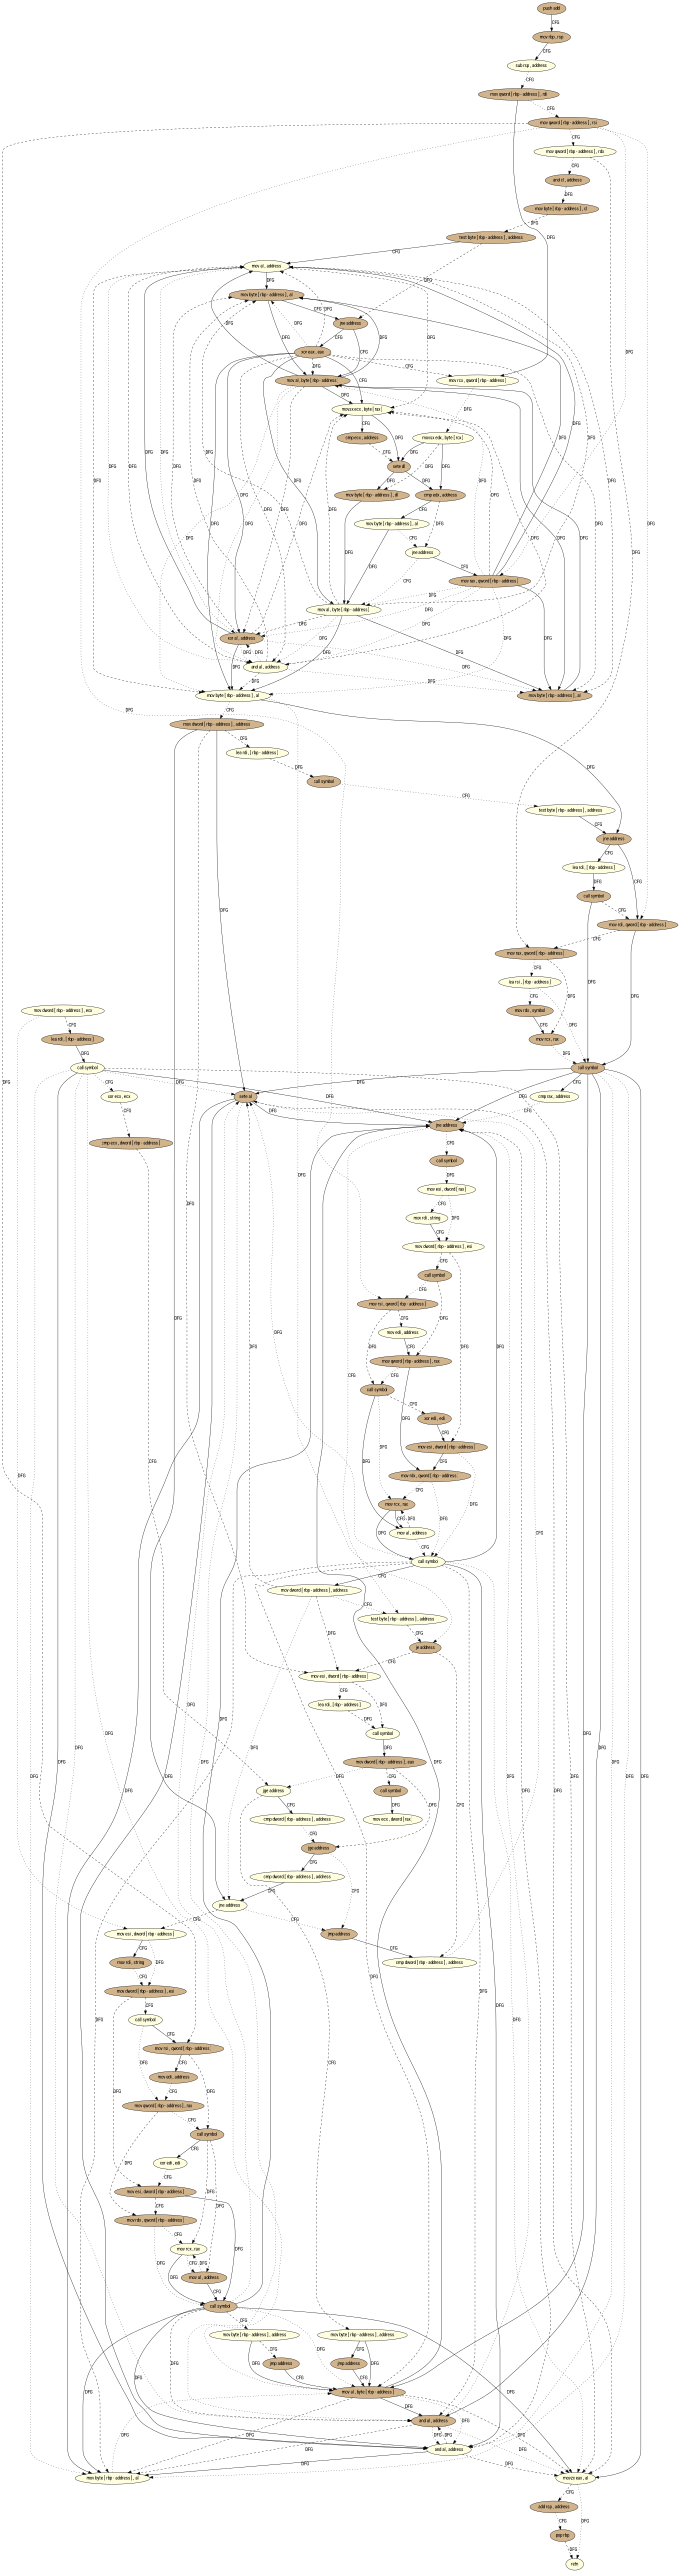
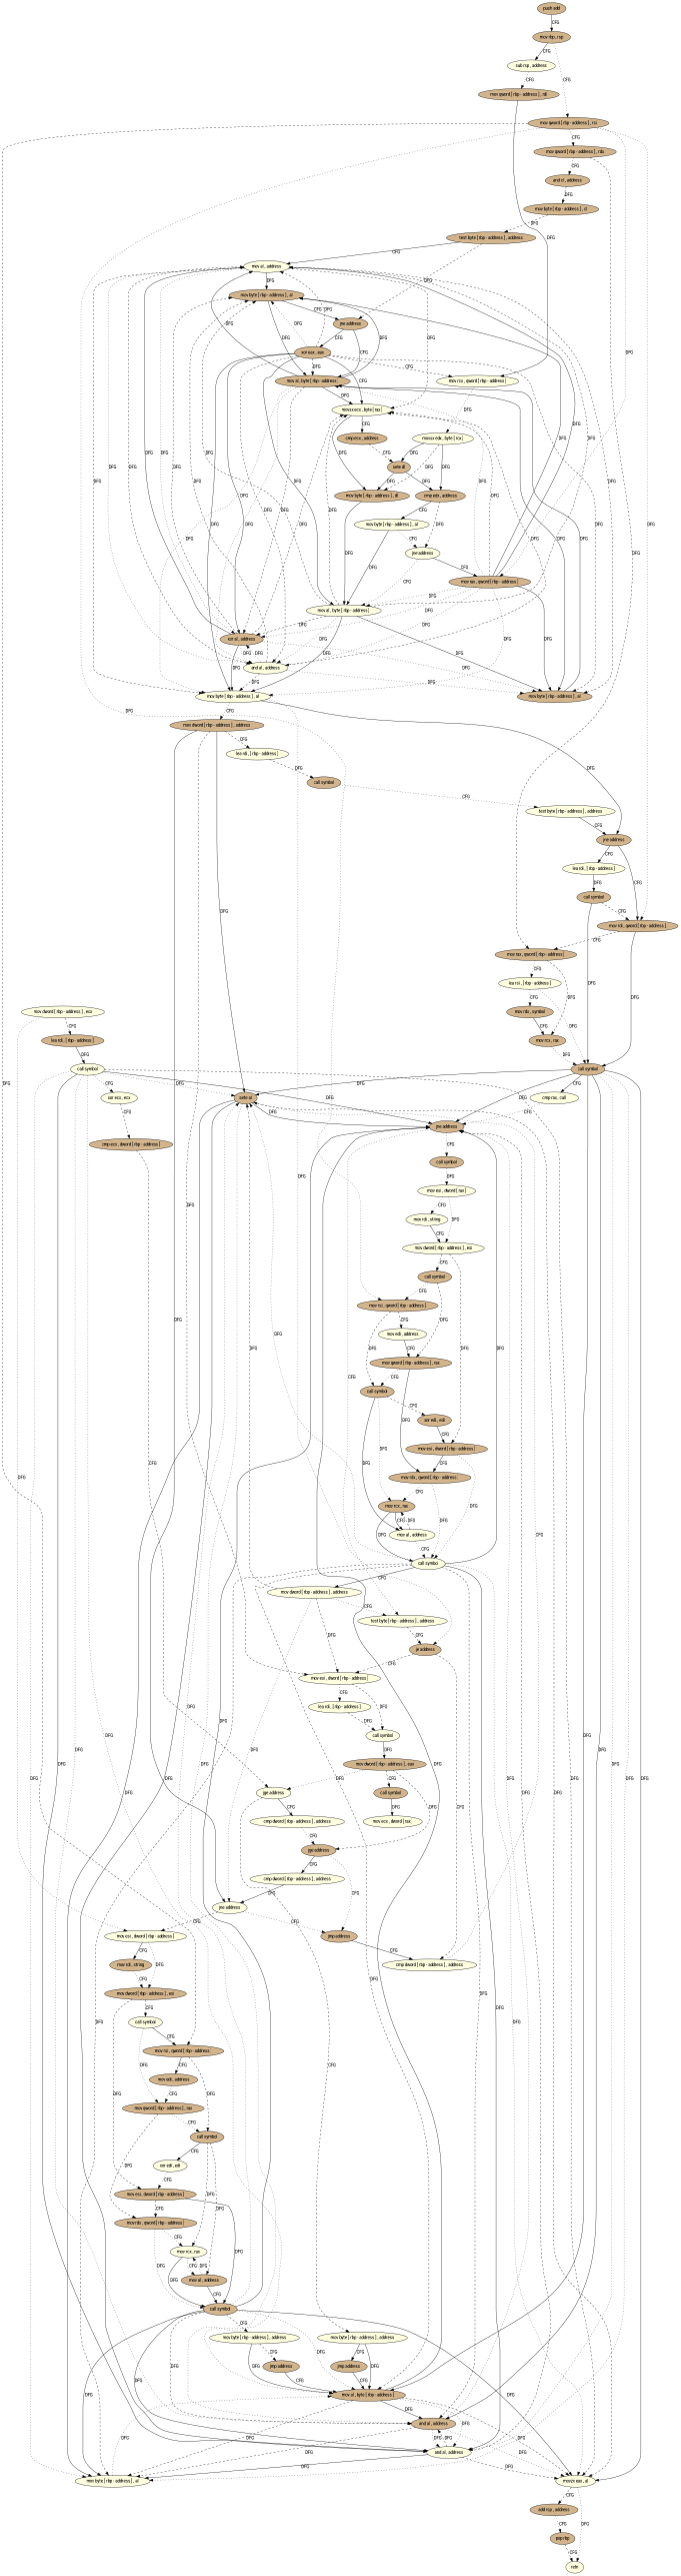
  digraph {
    fontname="Roboto Condensed"
    node [fillcolor=tan fontname="Roboto Condensed" style=filled]
    edge [fontname="Roboto Condensed" style=solid]
    n1 [label="push add"]
    n2 [label="mov rbp , rsp"]
    n3 [fillcolor=lightyellow label="sub rsp , address"]
    n4 [label="mov qword [ rbp - address ] , rdi"]
    n5 [label="mov qword [ rbp - address ] , rsi"]
    n6 [fillcolor=lightyellow label="mov rcx , qword [ rbp - address ]"]
-   n7 [fillcolor=lightyellow label="mov qword [ rbp - address ] , rdx"]
+   n7 [label="mov qword [ rbp - address ] , rdx"]
    n8 [label="mov rdi , qword [ rbp - address ]"]
    n9 [label="mov rax , qword [ rbp - address ]"]
    n10 [label="mov rsi , qword [ rbp - address ]"]
    n11 [label="mov rsi , qword [ rbp - address ]"]
    n12 [fillcolor=lightyellow label="movsx edx , byte [ rcx ]"]
    n13 [label="and cl , address"]
    n14 [label="mov rax , qword [ rbp - address ]"]
    n15 [label="call symbol"]
    n16 [fillcolor=lightyellow label="mov al , address"]
    n17 [label="mov byte [ rbp - address ] , al"]
    n18 [fillcolor=lightyellow label="and al , address"]
    n19 [fillcolor=lightyellow label="mov byte [ rbp - address ] , al"]
    n20 [label="xor al , address"]
    n21 [label="mov byte [ rbp - address ] , al"]
    n22 [fillcolor=lightyellow label="movsx ecx , byte [ rax ]"]
    n23 [label="mov al , byte [ rbp - address ]"]
    n24 [fillcolor=lightyellow label="mov al , byte [ rbp - address ]"]
    n25 [fillcolor=lightyellow label="mov edi , address"]
    n26 [label="call symbol"]
    n27 [label="mov edi , address"]
    n28 [label="call symbol"]
    n29 [label="mov byte [ rbp - address ] , cl"]
    n30 [fillcolor=lightyellow label="lea rsi , [ rbp - address ]"]
    n31 [label="mov rcx , rax"]
    n32 [label="test byte [ rbp - address ] , address"]
    n33 [label="jne address"]
    n34 [label="xor eax , eax"]
    n35 [label="mov dword [ rbp - address ] , address"]
    n36 [label="jne address"]
    n37 [label="je address"]
    n38 [label="sete dl"]
    n39 [label="cmp ecx , address"]
    n40 [fillcolor=lightyellow label="lea rdi , [ rbp - address ]"]
    n41 [fillcolor=lightyellow label="mov esi , dword [ rbp - address ]"]
    n42 [label="sete al"]
    n43 [fillcolor=lightyellow label="jne address"]
    n44 [fillcolor=lightyellow label="lea rdi , [ rbp - address ]"]
    n45 [fillcolor=lightyellow label="cmp dword [ rbp - address ] , address"]
    n46 [label="call symbol"]
    n47 [fillcolor=lightyellow label="lea rdi , [ rbp - address ]"]
    n48 [fillcolor=lightyellow label="call symbol"]
    n49 [label="jne address"]
    n50 [label="and al , address"]
    n51 [fillcolor=lightyellow label="mov byte [ rbp - address ] , al"]
    n52 [fillcolor=lightyellow label="and al , address"]
    n53 [fillcolor=lightyellow label="movzx eax , al"]
    n54 [fillcolor=lightyellow label="mov esi , dword [ rbp - address ]"]
    n55 [label="jmp address"]
    n56 [fillcolor=lightyellow label="test byte [ rbp - address ] , address"]
    n57 [label="call symbol"]
-   n58 [fillcolor=lightyellow label="cmp rax , address"]
+   n58 [fillcolor=lightyellow label="cmp rax , call"]
    n59 [label="mov al , byte [ rbp - address ]"]
    n60 [label="cmp edx , address"]
    n61 [label="mov byte [ rbp - address ] , dl"]
    n62 [fillcolor=lightyellow label="mov byte [ rbp - address ] , al"]
    n63 [fillcolor=lightyellow label="jne address"]
    n64 [label="mov rdx , symbol"]
    n65 [fillcolor=lightyellow label="test byte [ rbp - address ] , address"]
    n66 [label="call symbol"]
    n67 [label="add rsp , address"]
    n68 [fillcolor=lightyellow label=retn]
    n69 [fillcolor=lightyellow label="mov esi , dword [ rax ]"]
    n70 [fillcolor=lightyellow label="mov rdi , string"]
    n71 [fillcolor=lightyellow label="mov dword [ rbp - address ] , esi"]
    n72 [label="mov dword [ rbp - address ] , eax"]
    n73 [label="call symbol"]
    n74 [label="mov esi , dword [ rbp - address ]"]
    n75 [label="mov qword [ rbp - address ] , rax"]
    n76 [label="mov rdx , qword [ rbp - address ]"]
    n77 [fillcolor=lightyellow label="call symbol"]
    n78 [label="xor edi , edi"]
    n79 [label="mov rcx , rax"]
    n80 [fillcolor=lightyellow label="mov al , address"]
    n81 [fillcolor=lightyellow label="mov dword [ rbp - address ] , address"]
    n82 [label="call symbol"]
    n83 [fillcolor=lightyellow label="jge address"]
    n84 [label="jge address"]
    n85 [fillcolor=lightyellow label="mov ecx , dword [ rax ]"]
    n86 [fillcolor=lightyellow label="cmp dword [ rbp - address ] , address"]
    n87 [fillcolor=lightyellow label="mov byte [ rbp - address ] , address"]
    n88 [fillcolor=lightyellow label="cmp dword [ rbp - address ] , address"]
    n89 [fillcolor=lightyellow label="mov dword [ rbp - address ] , ecx"]
    n90 [label="lea rdi , [ rbp - address ]"]
    n91 [fillcolor=lightyellow label="call symbol"]
    n92 [label="mov rdi , string"]
    n93 [label="mov dword [ rbp - address ] , esi"]
    n94 [fillcolor=lightyellow label="xor ecx , ecx"]
    n95 [label="cmp ecx , dword [ rbp - address ]"]
    n96 [label="jmp address"]
    n97 [fillcolor=lightyellow label="call symbol"]
    n98 [label="mov esi , dword [ rbp - address ]"]
    n99 [label="pop rbp"]
    n100 [label="mov qword [ rbp - address ] , rax"]
    n101 [label="mov rdx , qword [ rbp - address ]"]
    n102 [label="call symbol"]
    n103 [fillcolor=lightyellow label="xor edi , edi"]
    n104 [fillcolor=lightyellow label="mov rcx , rax"]
    n105 [label="mov al , address"]
    n106 [fillcolor=lightyellow label="mov byte [ rbp - address ] , address"]
    n107 [label="jmp address"]
    n1 -> n2 [label=CFG]
    n2 -> n3 [label=CFG]
    n3 -> n4 [label=CFG style=dotted]
-   n4 -> n5 [label=CFG style=dotted]
+   n2 -> n5 [label=CFG style=dotted]
    n4 -> n6 [label=DFG]
    n5 -> n7 [label=CFG style=dotted]
    n5 -> n8 [label=DFG style=dotted]
    n5 -> n9 [label=DFG style=dotted]
    n5 -> n10 [label=DFG style=dotted]
    n5 -> n11 [label=DFG style=dashed]
    n6 -> n12 [label=DFG style=dotted]
    n7 -> n13 [label=CFG style=dotted]
    n7 -> n14 [label=DFG style=dashed]
    n8 -> n14 [label=CFG style=dashed]
    n8 -> n15 [label=DFG]
    n9 -> n16 [label=DFG]
    n9 -> n17 [label=DFG]
    n9 -> n18 [label=DFG style=dotted]
    n9 -> n19 [label=DFG style=dotted]
    n9 -> n20 [label=DFG style=dotted]
    n9 -> n21 [label=DFG]
    n9 -> n22 [label=DFG style=dashed]
    n9 -> n23 [label=DFG style=dotted]
    n9 -> n24 [label=DFG style=dotted]
    n10 -> n25 [label=CFG style=dashed]
    n10 -> n26 [label=DFG style=dashed]
    n11 -> n27 [label=CFG]
    n11 -> n28 [label=DFG style=dashed]
    n12 -> n38 [label=DFG]
    n12 -> n60 [label=DFG]
    n12 -> n61 [label=DFG style=dashed]
    n13 -> n29 [label=DFG style=dashed]
    n14 -> n30 [label=CFG style=dotted]
    n14 -> n31 [label=DFG style=dashed]
    n15 -> n42 [label=DFG]
    n15 -> n49 [label=DFG]
    n15 -> n50 [label=DFG]
    n15 -> n51 [label=DFG style=dotted]
    n15 -> n52 [label=DFG style=dotted]
    n15 -> n53 [label=DFG]
    n15 -> n58 [label=CFG]
    n15 -> n59 [label=DFG]
    n16 -> n17 [label=DFG]
    n16 -> n18 [label=DFG style=dotted]
    n16 -> n19 [label=DFG style=dashed]
    n16 -> n20 [label=DFG style=dotted]
    n16 -> n21 [label=DFG style=dashed]
    n16 -> n22 [label=DFG style=dashed]
    n17 -> n23 [label=DFG]
    n17 -> n33 [label=CFG]
    n18 -> n16 [label=DFG style=dashed]
    n18 -> n17 [label=DFG style=dashed]
    n18 -> n19 [label=DFG style=dashed]
    n18 -> n20 [label=DFG style=dotted]
    n18 -> n21 [label=DFG style=dotted]
    n18 -> n22 [label=DFG style=dashed]
    n19 -> n35 [label=CFG style=dotted]
    n19 -> n36 [label=DFG]
    n19 -> n37 [label=DFG style=dotted]
    n20 -> n16 [label=DFG]
    n20 -> n17 [label=DFG style=dashed]
    n20 -> n18 [label=DFG style=dotted]
    n20 -> n19 [label=DFG]
    n20 -> n21 [label=DFG style=dotted]
    n20 -> n22 [label=DFG style=dashed]
    n21 -> n23 [label=DFG]
-   n22 -> n38 [label=DFG]
+   n22 -> n61 [label=DFG]
    n22 -> n39 [label=CFG]
    n23 -> n16 [label=DFG]
    n23 -> n17 [label=DFG]
    n23 -> n18 [label=DFG style=dotted]
    n23 -> n19 [label=DFG style=dotted]
    n23 -> n20 [label=DFG style=dashed]
    n23 -> n21 [label=DFG]
    n23 -> n22 [label=DFG]
    n24 -> n16 [label=DFG style=dashed]
    n24 -> n17 [label=DFG style=dashed]
    n24 -> n18 [label=DFG style=dotted]
    n24 -> n19 [label=DFG]
    n24 -> n20 [label=DFG style=dashed]
    n24 -> n21 [label=DFG]
    n24 -> n22 [label=DFG style=dashed]
    n25 -> n75 [label=CFG]
    n26 -> n78 [label=CFG style=dashed]
    n26 -> n79 [label=DFG style=dotted]
    n26 -> n80 [label=DFG]
    n27 -> n100 [label=CFG style=dotted]
    n28 -> n103 [label=CFG]
    n28 -> n104 [label=DFG style=dashed]
    n28 -> n105 [label=DFG style=dashed]
    n29 -> n32 [label=DFG style=dashed]
    n30 -> n15 [label=DFG style=dotted]
    n30 -> n64 [label=CFG style=dotted]
    n31 -> n15 [label=DFG style=dotted]
    n32 -> n16 [label=CFG]
    n32 -> n33 [label=DFG style=dashed]
    n33 -> n23 [label=CFG]
    n33 -> n34 [label=CFG]
    n34 -> n6 [label=CFG style=dashed]
    n34 -> n16 [label=DFG style=dashed]
    n34 -> n17 [label=DFG style=dotted]
    n34 -> n18 [label=DFG style=dashed]
    n34 -> n19 [label=DFG]
    n34 -> n20 [label=DFG]
    n34 -> n21 [label=DFG style=dashed]
    n34 -> n22 [label=CFG]
    n34 -> n23 [label=DFG style=dashed]
    n34 -> n24 [label=DFG]
    n35 -> n40 [label=CFG style=dashed]
    n35 -> n41 [label=DFG style=dashed]
    n35 -> n42 [label=DFG]
    n35 -> n43 [label=DFG]
    n36 -> n8 [label=CFG]
    n36 -> n44 [label=CFG]
    n37 -> n41 [label=CFG style=dashed]
    n37 -> n45 [label=CFG style=dashed]
    n38 -> n60 [label=DFG]
    n38 -> n61 [label=DFG]
    n39 -> n38 [label=CFG style=dashed]
    n40 -> n46 [label=DFG style=dashed]
    n41 -> n47 [label=CFG style=dotted]
    n41 -> n48 [label=DFG style=dashed]
    n42 -> n49 [label=DFG]
    n42 -> n50 [label=DFG style=dotted]
    n42 -> n51 [label=DFG]
    n42 -> n52 [label=DFG]
    n42 -> n53 [label=DFG style=dashed]
    n43 -> n54 [label=CFG style=dashed]
    n43 -> n55 [label=CFG style=dotted]
    n44 -> n57 [label=DFG]
    n45 -> n42 [label=CFG style=dotted]
    n46 -> n56 [label=CFG style=dotted]
    n47 -> n48 [label=DFG style=dashed]
    n48 -> n72 [label=DFG]
    n49 -> n65 [label=CFG style=dotted]
    n49 -> n66 [label=CFG style=dotted]
    n50 -> n49 [label=DFG style=dotted]
    n50 -> n51 [label=DFG style=dashed]
    n50 -> n52 [label=DFG style=dotted]
    n50 -> n53 [label=DFG style=dotted]
    n51 -> n59 [label=DFG style=dotted]
    n52 -> n49 [label=DFG style=dashed]
    n52 -> n50 [label=DFG style=dashed]
    n52 -> n51 [label=DFG]
    n52 -> n53 [label=DFG style=dashed]
    n53 -> n67 [label=CFG style=dashed]
    n53 -> n68 [label=DFG style=dotted]
    n54 -> n92 [label=CFG]
    n54 -> n93 [label=DFG style=dotted]
    n55 -> n45 [label=CFG]
    n56 -> n36 [label=CFG]
    n57 -> n8 [label=CFG style=dashed]
    n57 -> n15 [label=DFG]
    n58 -> n49 [label=CFG style=dotted]
    n59 -> n49 [label=DFG]
    n59 -> n50 [label=DFG]
    n59 -> n51 [label=DFG style=dashed]
    n59 -> n52 [label=DFG style=dotted]
    n59 -> n53 [label=DFG style=dashed]
    n60 -> n62 [label=CFG]
    n60 -> n63 [label=DFG style=dashed]
    n61 -> n24 [label=DFG]
    n62 -> n24 [label=DFG]
    n62 -> n63 [label=CFG style=dotted]
    n63 -> n9 [label=CFG]
    n63 -> n24 [label=CFG style=dotted]
    n64 -> n31 [label=CFG]
    n65 -> n37 [label=CFG style=dashed]
    n66 -> n69 [label=DFG style=dotted]
    n67 -> n99 [label=CFG style=dotted]
    n69 -> n70 [label=CFG style=dotted]
    n69 -> n71 [label=DFG style=dotted]
    n70 -> n71 [label=CFG]
    n71 -> n73 [label=CFG style=dashed]
    n71 -> n74 [label=DFG style=dashed]
    n72 -> n82 [label=CFG style=dashed]
    n72 -> n83 [label=DFG style=dotted]
    n72 -> n84 [label=DFG style=dashed]
    n73 -> n10 [label=CFG style=dotted]
    n73 -> n75 [label=DFG style=dashed]
    n74 -> n76 [label=CFG]
    n74 -> n77 [label=DFG style=dotted]
    n75 -> n26 [label=CFG style=dotted]
    n75 -> n76 [label=DFG]
    n76 -> n77 [label=DFG style=dotted]
    n76 -> n79 [label=CFG style=dotted]
    n77 -> n42 [label=DFG style=dotted]
    n77 -> n49 [label=DFG]
    n77 -> n50 [label=DFG style=dashed]
    n77 -> n51 [label=DFG style=dashed]
    n77 -> n52 [label=DFG]
    n77 -> n53 [label=DFG style=dotted]
    n77 -> n59 [label=DFG style=dashed]
    n77 -> n81 [label=CFG]
    n78 -> n74 [label=CFG]
    n79 -> n77 [label=DFG]
    n79 -> n80 [label=CFG]
    n80 -> n77 [label=CFG style=dotted]
    n80 -> n79 [label=DFG style=dashed]
    n81 -> n41 [label=DFG style=dashed]
    n81 -> n42 [label=DFG style=dashed]
    n81 -> n43 [label=DFG style=dotted]
    n81 -> n65 [label=CFG style=dotted]
    n82 -> n85 [label=DFG]
    n83 -> n86 [label=CFG]
    n83 -> n87 [label=CFG style=dashed]
    n84 -> n55 [label=CFG style=dotted]
    n84 -> n88 [label=CFG]
    n86 -> n84 [label=CFG style=dotted]
    n87 -> n59 [label=DFG]
    n87 -> n96 [label=CFG]
    n88 -> n43 [label=CFG]
    n89 -> n54 [label=DFG style=dotted]
    n89 -> n90 [label=CFG style=dashed]
    n90 -> n91 [label=DFG]
    n91 -> n42 [label=DFG style=dotted]
    n91 -> n49 [label=DFG]
    n91 -> n50 [label=DFG style=dotted]
    n91 -> n51 [label=DFG style=dotted]
    n91 -> n52 [label=DFG]
    n91 -> n53 [label=DFG style=dashed]
    n91 -> n59 [label=DFG style=dotted]
    n91 -> n94 [label=CFG style=dotted]
    n92 -> n93 [label=CFG style=dotted]
    n93 -> n97 [label=CFG style=dashed]
    n93 -> n98 [label=DFG style=dashed]
    n94 -> n95 [label=CFG style=dashed]
    n95 -> n83 [label=CFG style=dashed]
    n96 -> n59 [label=CFG]
    n97 -> n11 [label=CFG]
    n97 -> n100 [label=DFG style=dotted]
    n98 -> n101 [label=CFG style=dashed]
    n98 -> n102 [label=DFG]
-   n99 -> n68 [label=DFG style=dashed]
+   n99 -> n68 [label=CFG style=dashed]
    n100 -> n28 [label=CFG style=dotted]
    n100 -> n101 [label=DFG style=dashed]
    n101 -> n102 [label=DFG style=dotted]
    n101 -> n104 [label=CFG style=dotted]
    n102 -> n42 [label=DFG style=dotted]
    n102 -> n49 [label=DFG]
    n102 -> n50 [label=DFG style=dashed]
    n102 -> n51 [label=DFG]
    n102 -> n52 [label=DFG]
    n102 -> n53 [label=DFG]
    n102 -> n59 [label=DFG style=dotted]
    n102 -> n106 [label=CFG style=dashed]
    n103 -> n98 [label=CFG style=dotted]
    n104 -> n102 [label=DFG]
    n104 -> n105 [label=CFG style=dotted]
    n105 -> n102 [label=CFG]
    n105 -> n104 [label=DFG style=dotted]
    n106 -> n59 [label=DFG]
    n106 -> n107 [label=CFG style=dashed]
    n107 -> n59 [label=CFG]
  }
